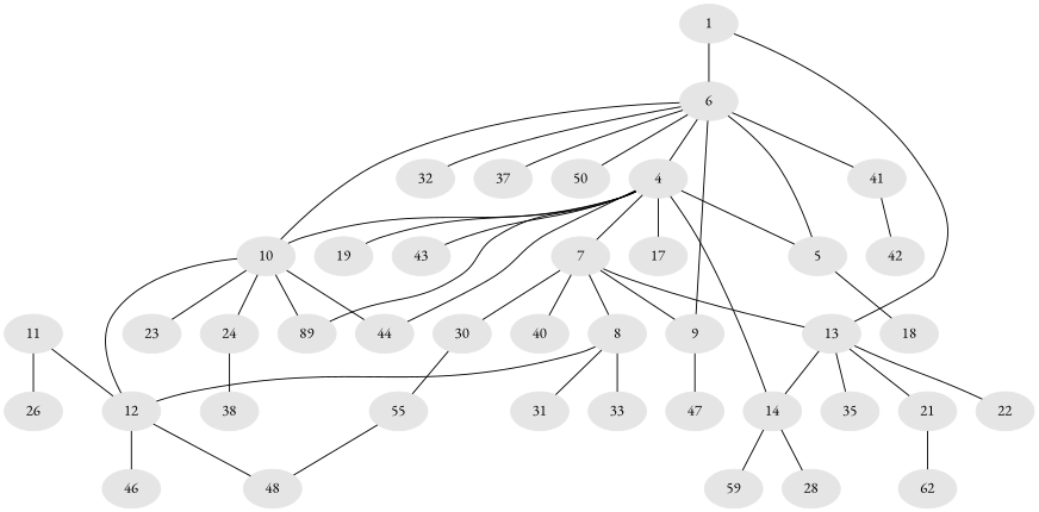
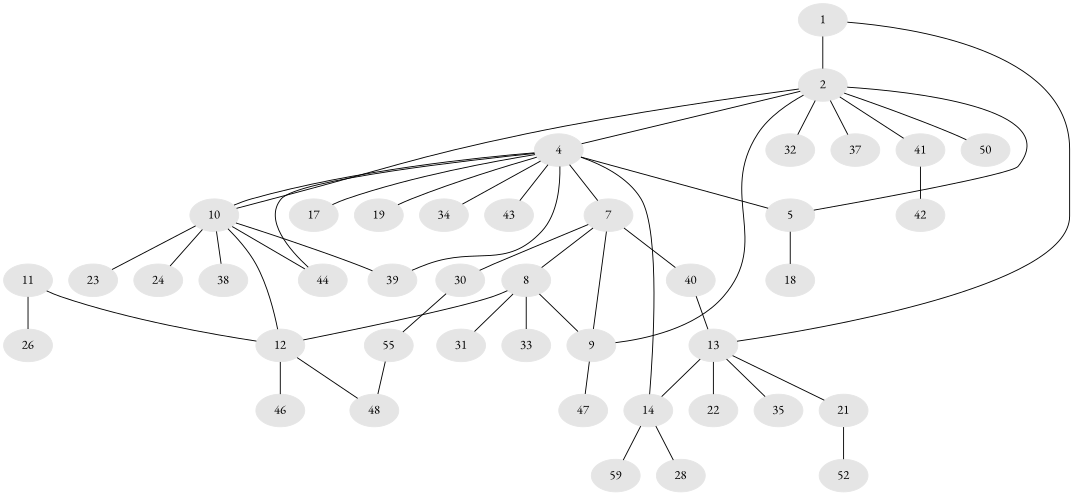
  graph {
    fontname="EB Garamond"
    node [color=gray90 fontname="EB Garamond" style=filled]
    edge [fontname="EB Garamond"]
-   2 [super="+3+27+20" label=6]
+   2 [super="+3+27+20"]
    4 [super="+6"]
    5 [super="+25"]
    9
    10 [super="+36"]
    32
    37
    41 [super="+45"]
    50
    1
    13 [super="+56+51+15"]
    14
    21
    n14 [label=22]
    35
    7 [super="+16"]
    17
    19
-   39 [label=89]
+   34
+   39
    43
    44
    18
    47
    12 [super="+22"]
    23
    24
    38
    42
    8
    30
    40
    28 [super="+54"]
    59
    31
    33
    55
    46 [super="+57"]
    48 [super="+58"]
    11
    26
-   52 [label=62]
+   52
    2 -- 4
    2 -- 5
    2 -- 9 [weight=2]
    2 -- 10
    2 -- 32
    2 -- 37
    2 -- 41
    2 -- 50
    4 -- 5 [weight=2]
    4 -- 10
    4 -- 14
    4 -- 7 [weight=2]
    4 -- 17
    4 -- 19
+   4 -- 34
    4 -- 39
    4 -- 43
    4 -- 44
    5 -- 18
    9 -- 47
    10 -- 39
    10 -- 44
    10 -- 12
    10 -- 23
    10 -- 24
-   24 -- 38
+   10 -- 38
    41 -- 42
    1 -- 2 [weight=2]
    1 -- 13
    13 -- 14 [weight=2]
    13 -- 21
    13 -- n14
    13 -- 35
    14 -- 28
    14 -- 59
    21 -- 52
    7 -- 9
-   7 -- 13
+   40 -- 13
    7 -- 8
    7 -- 30
    7 -- 40
    12 -- 46
    12 -- 48
+   8 -- 9
    8 -- 12
    8 -- 31
    8 -- 33
    30 -- 55
    55 -- 48
    11 -- 12
    11 -- 26
  }
